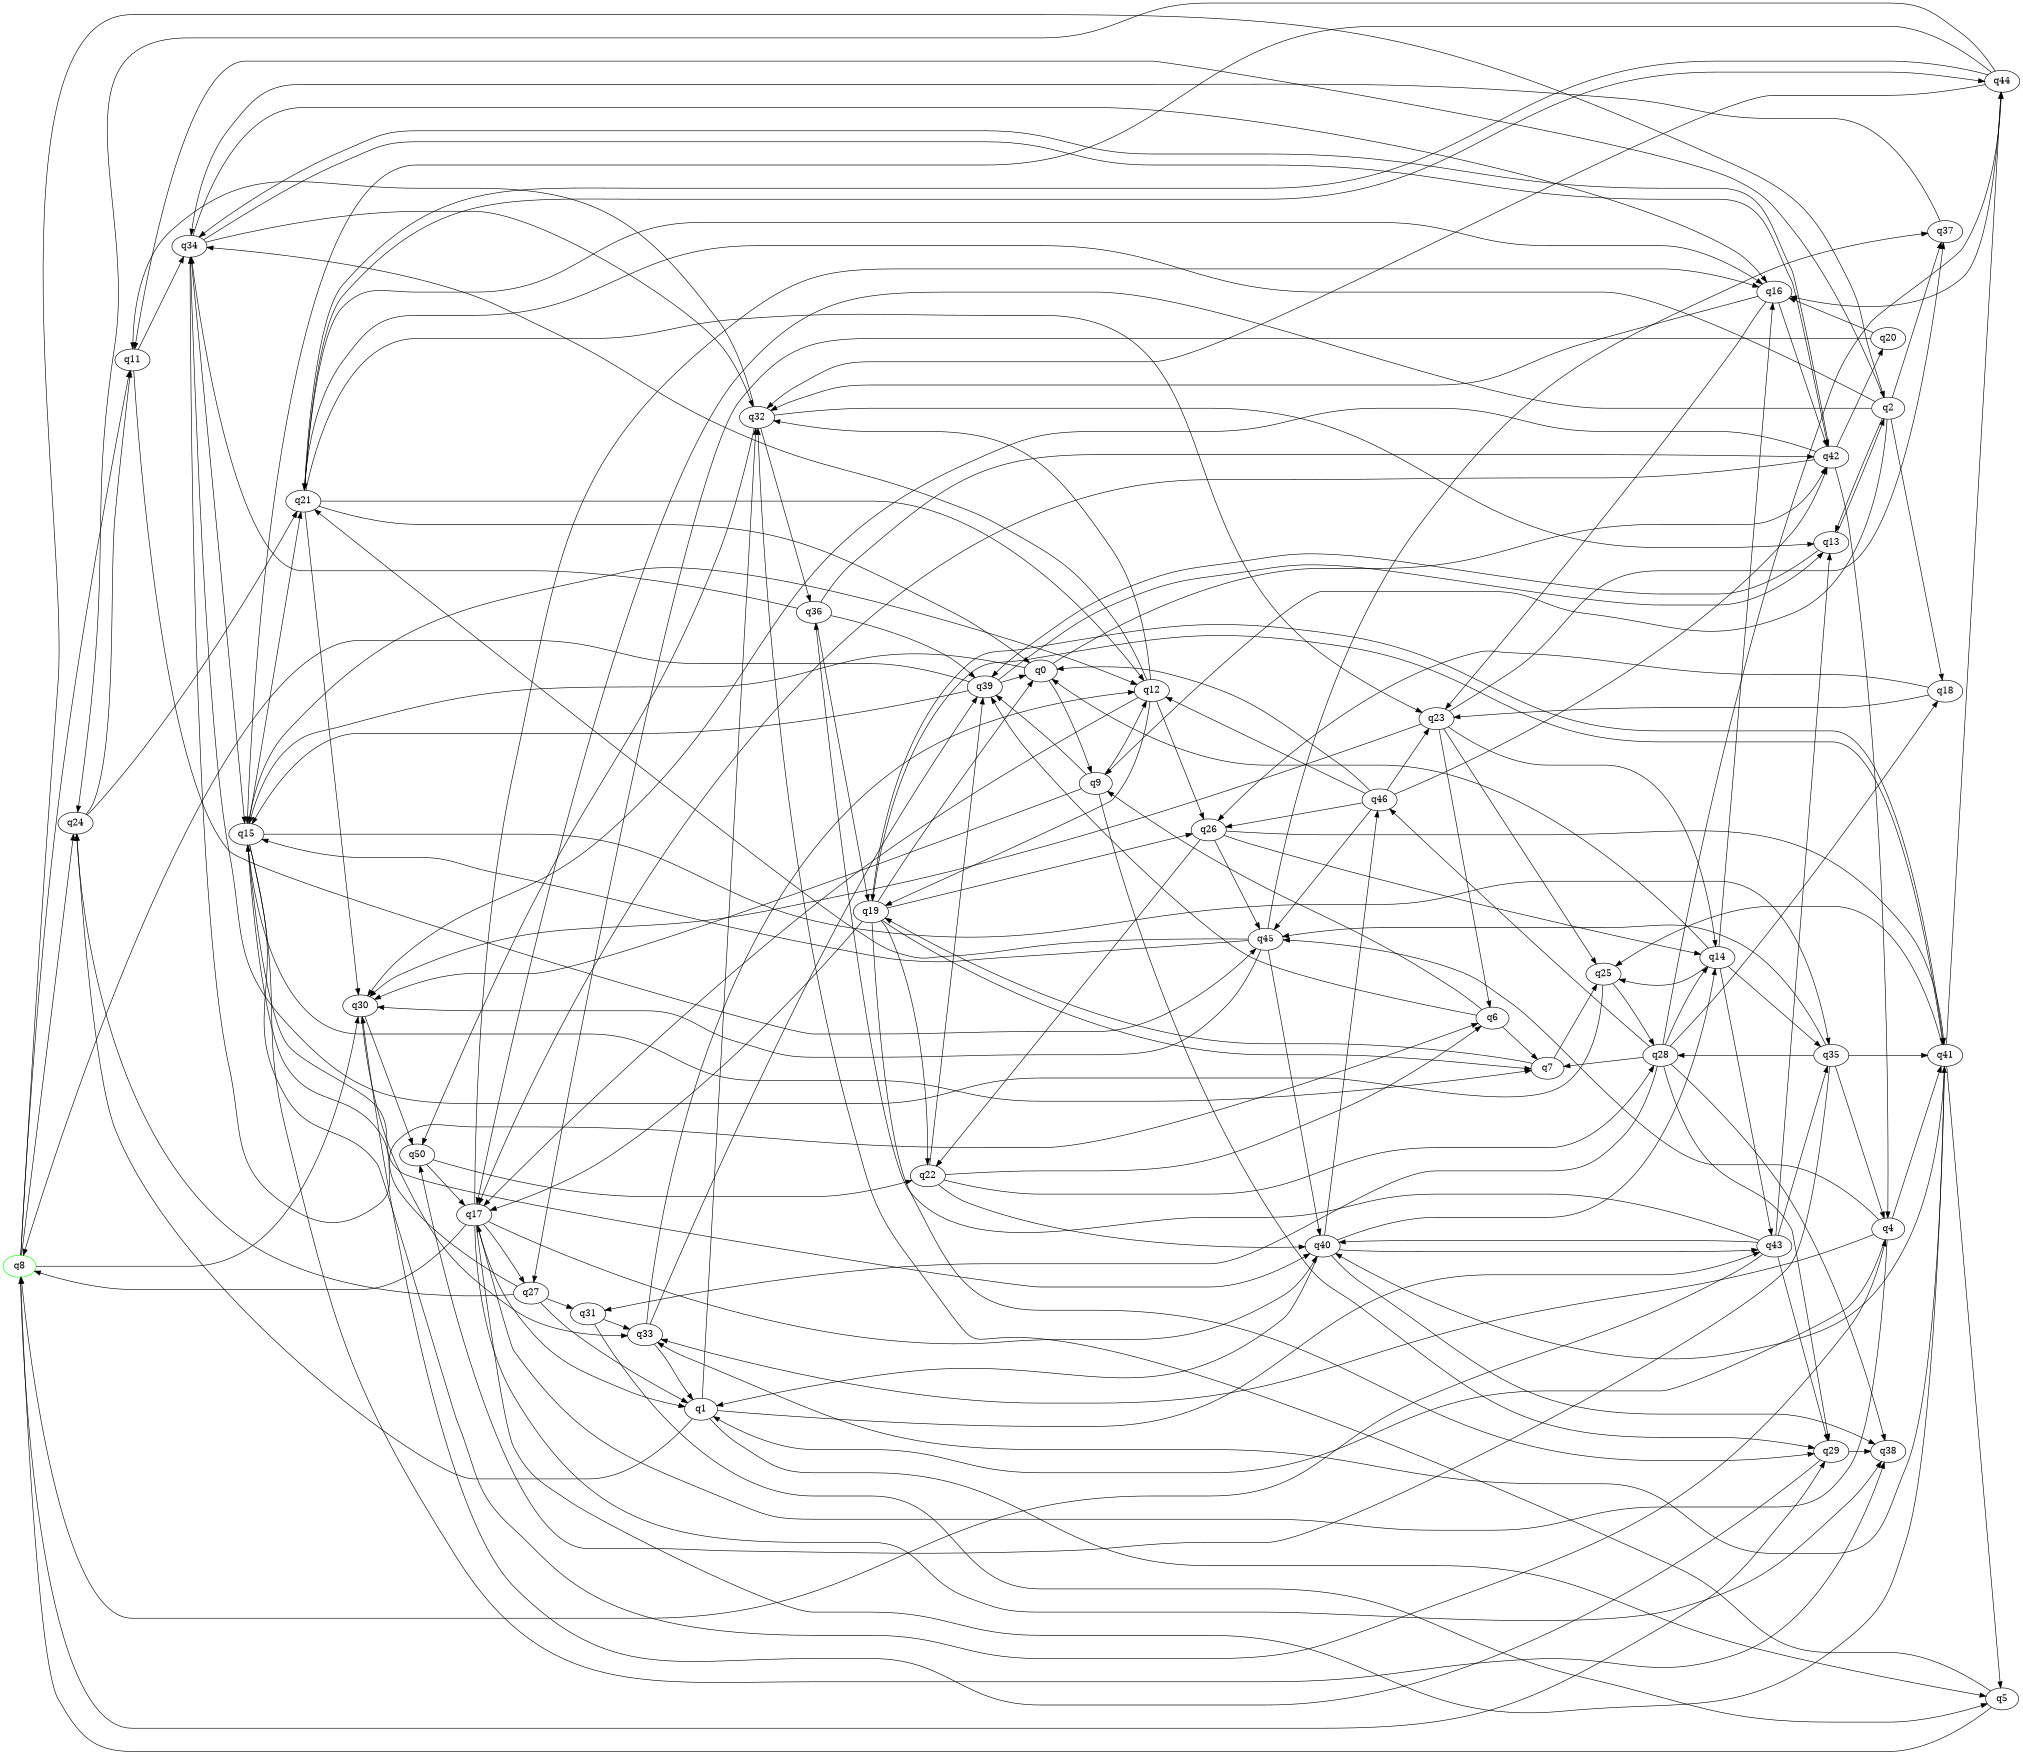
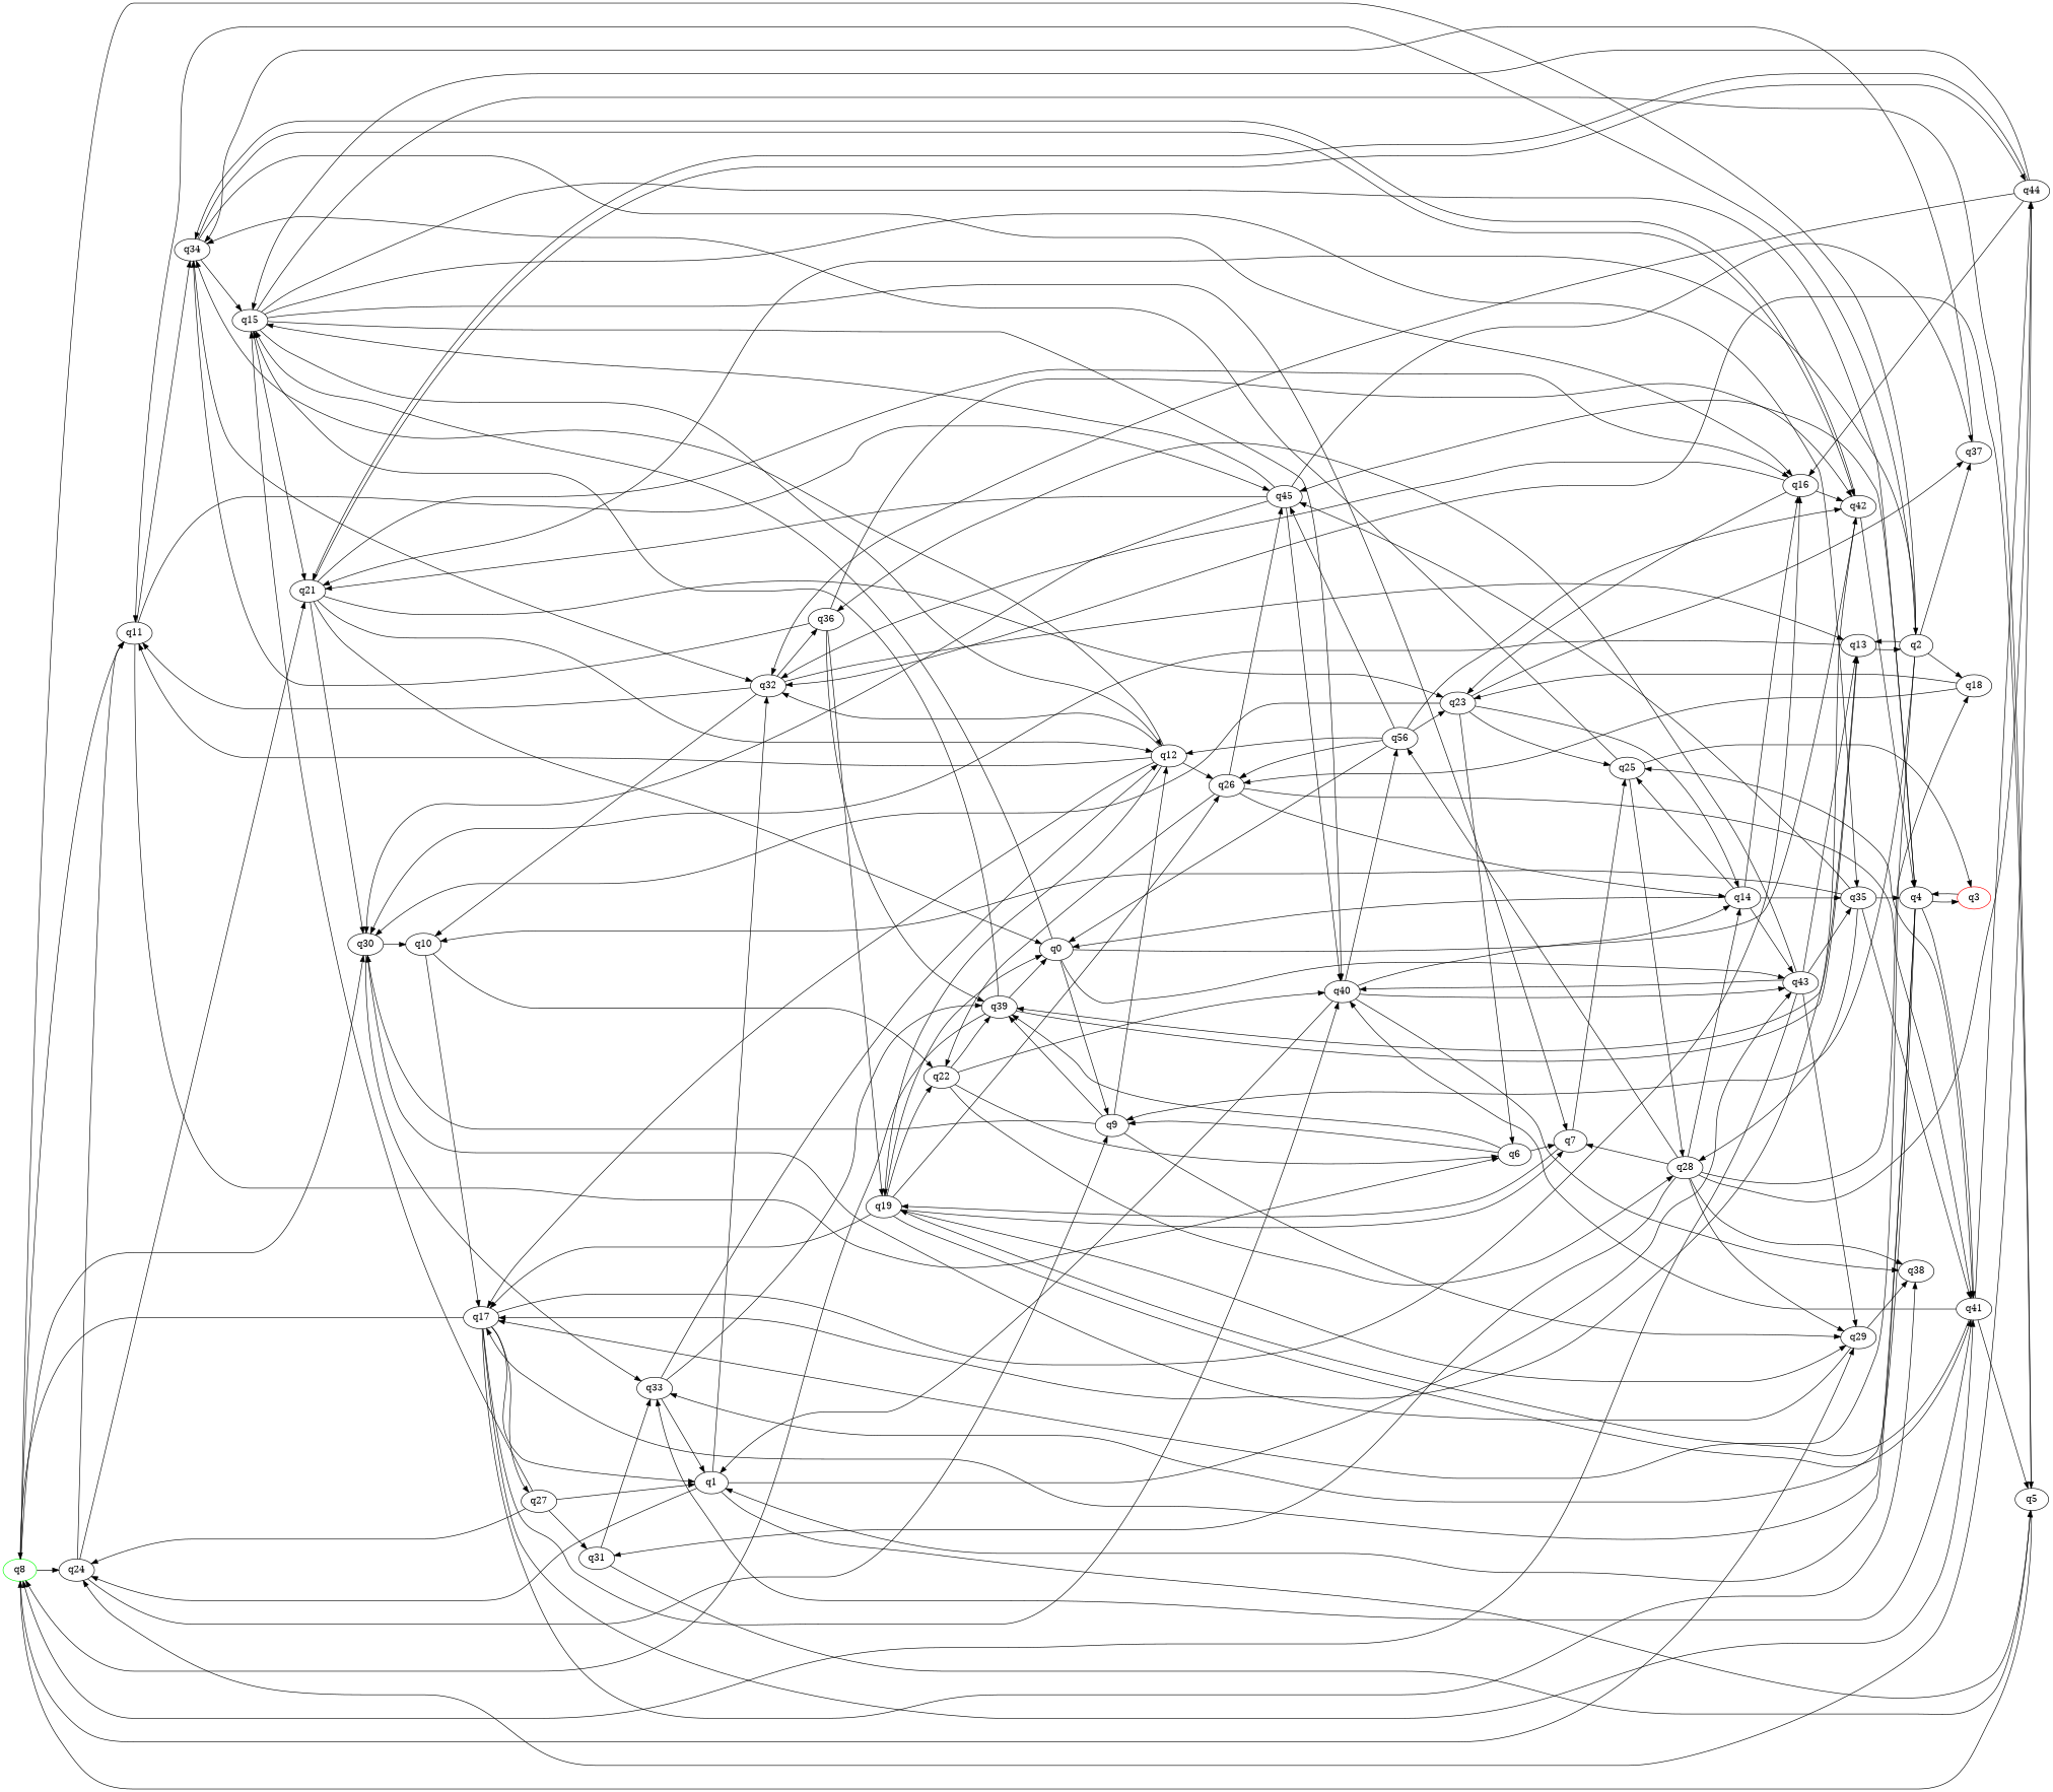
  digraph {
    rankdir=LR
    q8 [color=green initial=1]
    q24
    q2
    q11
    q29
    q30
    q9
    q21
    q17
    q13
    q18
    q37
    q34
    q45
    q38
-   q10 [label=q50]
+   q10
    q33
+   q3 [color=red final=1]
    q4
    q1
    q41
    q0
    q15
    q42
    q43
    q12
    q39
    q5
    q7
    q35
    q40
-   q20
    q36
    q32
    q26
    q19
    q16
    q23
    q44
    q25
    q28
    q14
-   q46
+   q46 [label=q56]
    q27
    q6
    q22
    q31
    q8 -> q24
    q8 -> q2
    q8 -> q11
    q8 -> q29
    q8 -> q30
    q24 -> q11
+   q24 -> q9
    q24 -> q21
    q2 -> q11
    q2 -> q9
    q2 -> q21
    q2 -> q17
    q2 -> q13
    q2 -> q18
    q2 -> q37
    q11 -> q34
    q11 -> q45
    q29 -> q30
    q29 -> q38
    q30 -> q10
    q30 -> q33
    q9 -> q29
    q9 -> q30
    q9 -> q12
    q9 -> q39
    q21 -> q30
    q21 -> q0
    q21 -> q12
    q21 -> q16
    q21 -> q23
    q21 -> q44
    q17 -> q8
    q17 -> q38
    q17 -> q1
    q17 -> q41
    q17 -> q40
    q17 -> q16
    q17 -> q27
    q13 -> q2
    q13 -> q39
    q18 -> q26
    q18 -> q23
    q37 -> q34
    q34 -> q15
    q34 -> q42
    q34 -> q32
    q34 -> q16
-   q34 -> q6
+   q11 -> q6
    q45 -> q30
    q45 -> q21
    q45 -> q37
    q45 -> q15
    q45 -> q40
    q10 -> q17
    q10 -> q22
    q33 -> q1
    q33 -> q12
    q33 -> q39
+   q3 -> q4
    q4 -> q17
    q4 -> q45
    q4 -> q33
+   q4 -> q3
    q4 -> q1
    q4 -> q41
    q1 -> q24
    q1 -> q43
    q1 -> q5
    q1 -> q32
    q41 -> q33
    q41 -> q5
    q41 -> q40
    q41 -> q19
    q41 -> q44
    q41 -> q25
    q0 -> q9
    q0 -> q15
    q0 -> q42
+   q0 -> q43
    q15 -> q21
    q15 -> q4
    q15 -> q12
-   q15 -> q38
+   q15 -> q5
    q15 -> q7
    q15 -> q35
    q15 -> q40
-   q42 -> q30
+   q13 -> q30
    q42 -> q17
    q42 -> q34
    q42 -> q4
-   q42 -> q20
    q43 -> q8
    q43 -> q29
    q43 -> q13
    q43 -> q35
    q43 -> q40
    q43 -> q36
+   q12 -> q11
    q12 -> q17
    q12 -> q34
    q12 -> q32
    q12 -> q26
    q12 -> q19
    q39 -> q8
    q39 -> q13
    q39 -> q0
    q39 -> q15
    q5 -> q8
    q5 -> q32
    q7 -> q19
    q7 -> q25
    q35 -> q45
    q35 -> q10
    q35 -> q4
    q35 -> q41
    q35 -> q28
    q40 -> q38
    q40 -> q1
    q40 -> q43
    q40 -> q14
    q40 -> q46
-   q20 -> q16
-   q20 -> q27
    q36 -> q34
    q36 -> q42
    q36 -> q39
    q36 -> q19
    q32 -> q11
    q32 -> q13
    q32 -> q10
    q32 -> q36
    q26 -> q45
    q26 -> q41
    q26 -> q14
    q26 -> q22
    q19 -> q29
    q19 -> q17
    q19 -> q41
    q19 -> q0
    q19 -> q7
    q19 -> q26
    q19 -> q22
    q16 -> q42
    q16 -> q32
    q16 -> q23
    q23 -> q30
    q23 -> q37
    q23 -> q25
    q23 -> q14
    q23 -> q6
    q44 -> q24
    q44 -> q21
    q44 -> q15
    q44 -> q32
    q44 -> q16
    q25 -> q34
+   q25 -> q3
    q25 -> q28
    q28 -> q29
    q28 -> q18
    q28 -> q38
    q28 -> q7
    q28 -> q44
    q28 -> q14
    q28 -> q46
    q28 -> q31
    q14 -> q0
    q14 -> q43
    q14 -> q35
    q14 -> q16
    q14 -> q25
    q46 -> q45
    q46 -> q0
    q46 -> q42
    q46 -> q12
    q46 -> q26
    q46 -> q23
    q27 -> q24
    q27 -> q1
    q27 -> q15
    q27 -> q31
    q6 -> q9
    q6 -> q39
    q6 -> q7
    q22 -> q39
    q22 -> q40
    q22 -> q28
    q22 -> q6
    q31 -> q33
    q31 -> q5
  }
